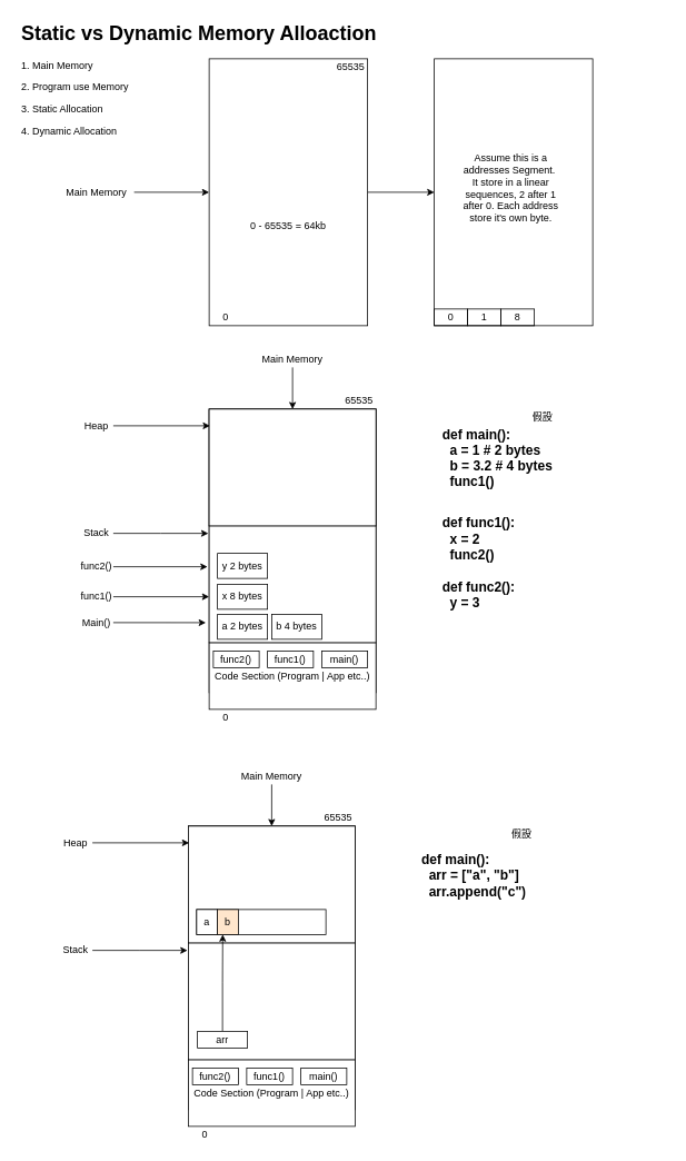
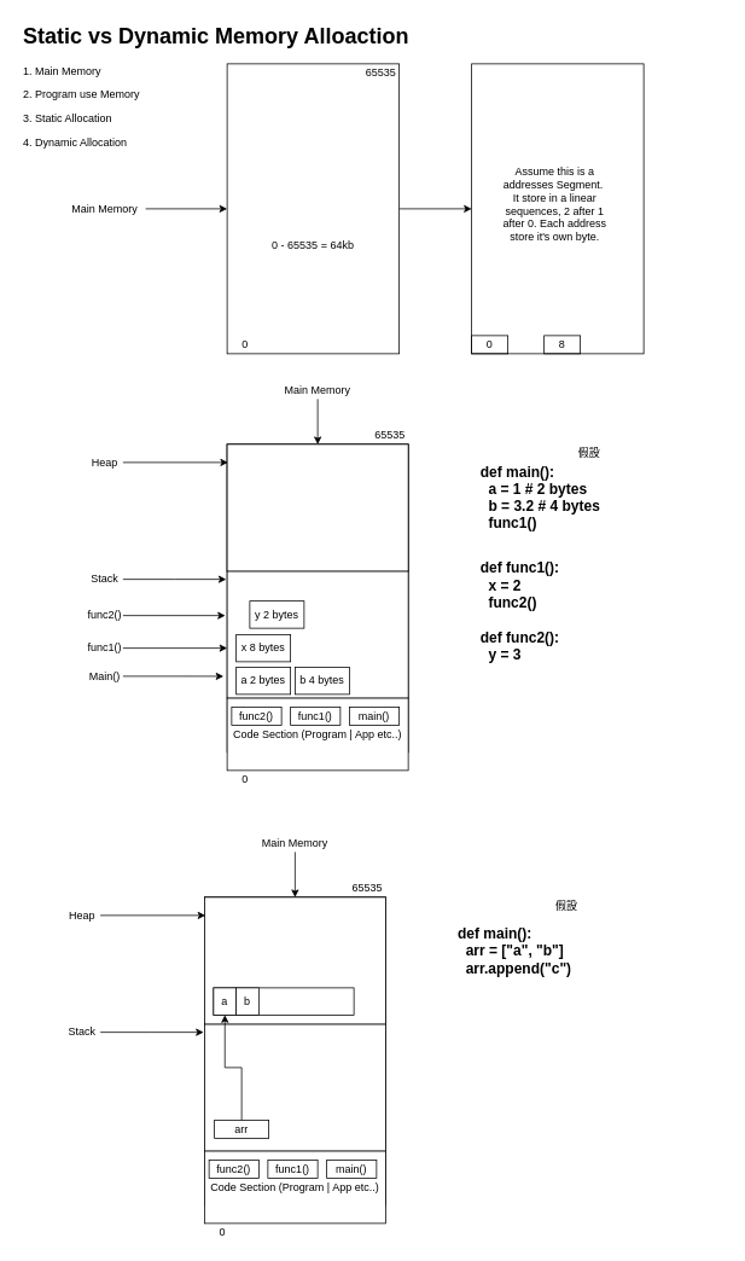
  <mxCell id="0" />
  <mxCell id="1" parent="0" />
  <mxCell id="2" value="" style="rounded=0;whiteSpace=wrap;html=1;strokeColor=#000000;" vertex="1" parent="1"><mxGeometry x="250" y="490" width="200" height="140" as="geometry" /></mxCell>
  <mxCell id="3" value="&lt;h1&gt;Static vs Dynamic Memory Alloaction&lt;/h1&gt;&lt;p&gt;1. Main Memory&lt;/p&gt;&lt;p&gt;2. Program use Memory&lt;/p&gt;&lt;p&gt;3. Static Allocation&lt;/p&gt;&lt;p&gt;4. Dynamic Allocation&lt;/p&gt;" style="text;html=1;strokeColor=none;fillColor=none;spacing=5;spacingTop=-20;whiteSpace=wrap;overflow=hidden;rounded=0;" vertex="1" parent="1"><mxGeometry x="20" y="20" width="550" height="150" as="geometry" /></mxCell>
  <mxCell id="4" value="" style="edgeStyle=orthogonalEdgeStyle;rounded=0;orthogonalLoop=1;jettySize=auto;html=1;" edge="1" parent="1" source="5" target="9"><mxGeometry relative="1" as="geometry" /></mxCell>
  <mxCell id="5" value="" style="rounded=0;whiteSpace=wrap;html=1;" vertex="1" parent="1"><mxGeometry x="250" y="70" width="190" height="320" as="geometry" /></mxCell>
  <mxCell id="6" value="0" style="text;html=1;strokeColor=none;fillColor=none;align=center;verticalAlign=middle;whiteSpace=wrap;rounded=0;" vertex="1" parent="1"><mxGeometry x="250" y="370" width="40" height="20" as="geometry" /></mxCell>
  <mxCell id="7" value="65535" style="text;html=1;strokeColor=none;fillColor=none;align=center;verticalAlign=middle;whiteSpace=wrap;rounded=0;" vertex="1" parent="1"><mxGeometry x="400" y="70" width="40" height="20" as="geometry" /></mxCell>
  <mxCell id="8" value="0 - 65535 = 64kb" style="text;html=1;strokeColor=none;fillColor=none;align=center;verticalAlign=middle;whiteSpace=wrap;rounded=0;" vertex="1" parent="1"><mxGeometry x="280" y="260" width="130" height="20" as="geometry" /></mxCell>
  <mxCell id="9" value="" style="rounded=0;whiteSpace=wrap;html=1;" vertex="1" parent="1"><mxGeometry x="520" y="70" width="190" height="320" as="geometry" /></mxCell>
  <mxCell id="10" value="0" style="text;html=1;fillColor=none;align=center;verticalAlign=middle;whiteSpace=wrap;rounded=0;strokeColor=#000000;" vertex="1" parent="1"><mxGeometry x="520" y="370" width="40" height="20" as="geometry" /></mxCell>
- <mxCell id="11" value="1" style="text;html=1;fillColor=none;align=center;verticalAlign=middle;whiteSpace=wrap;rounded=0;strokeColor=#000000;" vertex="1" parent="1"><mxGeometry x="560" y="370" width="40" height="20" as="geometry" /></mxCell>
  <mxCell id="12" value="8" style="text;html=1;fillColor=none;align=center;verticalAlign=middle;whiteSpace=wrap;rounded=0;strokeColor=#000000;" vertex="1" parent="1"><mxGeometry x="600" y="370" width="40" height="20" as="geometry" /></mxCell>
  <mxCell id="13" value="Assume this is a addresses Segment.&amp;nbsp;&lt;br&gt;It store in a linear sequences, 2 after 1 after 0. Each address store it's own byte." style="text;html=1;strokeColor=none;fillColor=none;align=center;verticalAlign=middle;whiteSpace=wrap;rounded=0;" vertex="1" parent="1"><mxGeometry x="544" y="120" width="136" height="210" as="geometry" /></mxCell>
  <mxCell id="14" value="" style="edgeStyle=orthogonalEdgeStyle;rounded=0;orthogonalLoop=1;jettySize=auto;html=1;" edge="1" parent="1" source="15" target="5"><mxGeometry relative="1" as="geometry" /></mxCell>
  <mxCell id="15" value="Main Memory" style="text;html=1;strokeColor=none;fillColor=none;align=center;verticalAlign=middle;whiteSpace=wrap;rounded=0;" vertex="1" parent="1"><mxGeometry x="70" y="220" width="90" height="20" as="geometry" /></mxCell>
  <mxCell id="16" value="" style="edgeStyle=orthogonalEdgeStyle;rounded=0;orthogonalLoop=1;jettySize=auto;html=1;" edge="1" parent="1" source="17" target="18"><mxGeometry relative="1" as="geometry" /></mxCell>
  <mxCell id="17" value="Main Memory" style="text;html=1;strokeColor=none;fillColor=none;align=center;verticalAlign=middle;whiteSpace=wrap;rounded=0;" vertex="1" parent="1"><mxGeometry x="305" y="420" width="90" height="20" as="geometry" /></mxCell>
  <mxCell id="18" value="" style="whiteSpace=wrap;html=1;strokeColor=#000000;" vertex="1" parent="1"><mxGeometry x="250" y="490" width="200" height="340" as="geometry" /></mxCell>
  <mxCell id="19" value="Code Section (Program | App etc..)" style="rounded=0;whiteSpace=wrap;html=1;strokeColor=#000000;" vertex="1" parent="1"><mxGeometry x="250" y="770" width="200" height="80" as="geometry" /></mxCell>
  <mxCell id="20" value="0" style="text;html=1;strokeColor=none;fillColor=none;align=center;verticalAlign=middle;whiteSpace=wrap;rounded=0;" vertex="1" parent="1"><mxGeometry x="250" y="850" width="40" height="20" as="geometry" /></mxCell>
  <mxCell id="21" value="65535" style="text;html=1;strokeColor=none;fillColor=none;align=center;verticalAlign=middle;whiteSpace=wrap;rounded=0;" vertex="1" parent="1"><mxGeometry x="410" y="470" width="40" height="20" as="geometry" /></mxCell>
  <mxCell id="22" value="" style="rounded=0;whiteSpace=wrap;html=1;strokeColor=#000000;" vertex="1" parent="1"><mxGeometry x="250" y="630" width="200" height="140" as="geometry" /></mxCell>
  <mxCell id="23" value="" style="rounded=0;whiteSpace=wrap;html=1;strokeColor=#000000;" vertex="1" parent="1"><mxGeometry x="250" y="490" width="200" height="140" as="geometry" /></mxCell>
  <mxCell id="24" value="假設" style="text;html=1;strokeColor=none;fillColor=none;align=center;verticalAlign=middle;whiteSpace=wrap;rounded=0;" vertex="1" parent="1"><mxGeometry x="550" y="490" width="200" height="20" as="geometry" /></mxCell>
  <mxCell id="25" value="a 2 bytes" style="rounded=0;whiteSpace=wrap;html=1;strokeColor=#000000;" vertex="1" parent="1"><mxGeometry x="260" y="736" width="60" height="30" as="geometry" /></mxCell>
  <mxCell id="26" value="b 4 bytes" style="rounded=0;whiteSpace=wrap;html=1;strokeColor=#000000;" vertex="1" parent="1"><mxGeometry x="325" y="736" width="60" height="30" as="geometry" /></mxCell>
  <mxCell id="27" value="&lt;h1 style=&quot;font-size: 16px&quot;&gt;def main():&lt;br&gt;&amp;nbsp; a = 1 # 2 bytes&lt;br&gt;&amp;nbsp; b = 3.2 # 4 bytes&lt;br&gt;&amp;nbsp; func1()&lt;/h1&gt;&lt;h1 style=&quot;font-size: 16px&quot;&gt;&lt;br&gt;def func1():&lt;br&gt;&amp;nbsp; x = 2&lt;br&gt;&amp;nbsp; func2()&lt;br&gt;&lt;br&gt;def func2():&lt;br&gt;&amp;nbsp; y = 3&lt;/h1&gt;" style="text;html=1;strokeColor=none;fillColor=none;spacing=5;spacingTop=-20;whiteSpace=wrap;overflow=hidden;rounded=0;" vertex="1" parent="1"><mxGeometry x="525" y="510" width="275" height="310" as="geometry" /></mxCell>
  <mxCell id="28" value="func2()" style="rounded=0;whiteSpace=wrap;html=1;strokeColor=#000000;" vertex="1" parent="1"><mxGeometry x="255" y="780" width="55" height="20" as="geometry" /></mxCell>
  <mxCell id="29" value="func1()" style="rounded=0;whiteSpace=wrap;html=1;strokeColor=#000000;" vertex="1" parent="1"><mxGeometry x="320" y="780" width="55" height="20" as="geometry" /></mxCell>
  <mxCell id="30" value="main()" style="rounded=0;whiteSpace=wrap;html=1;strokeColor=#000000;" vertex="1" parent="1"><mxGeometry x="385" y="780" width="55" height="20" as="geometry" /></mxCell>
  <mxCell id="31" value="" style="edgeStyle=orthogonalEdgeStyle;rounded=0;orthogonalLoop=1;jettySize=auto;html=1;" edge="1" parent="1" source="32"><mxGeometry relative="1" as="geometry"><mxPoint x="249" y="639" as="targetPoint" /></mxGeometry></mxCell>
  <mxCell id="32" value="Stack" style="text;html=1;strokeColor=none;fillColor=none;align=center;verticalAlign=middle;whiteSpace=wrap;rounded=0;" vertex="1" parent="1"><mxGeometry x="95" y="629" width="40" height="20" as="geometry" /></mxCell>
  <mxCell id="33" style="edgeStyle=orthogonalEdgeStyle;rounded=0;orthogonalLoop=1;jettySize=auto;html=1;entryX=0.005;entryY=0.143;entryDx=0;entryDy=0;entryPerimeter=0;" edge="1" parent="1" source="34" target="23"><mxGeometry relative="1" as="geometry" /></mxCell>
  <mxCell id="34" value="Heap" style="text;html=1;strokeColor=none;fillColor=none;align=center;verticalAlign=middle;whiteSpace=wrap;rounded=0;" vertex="1" parent="1"><mxGeometry x="95" y="500" width="40" height="20" as="geometry" /></mxCell>
  <mxCell id="35" style="edgeStyle=orthogonalEdgeStyle;rounded=0;orthogonalLoop=1;jettySize=auto;html=1;entryX=-0.02;entryY=0.829;entryDx=0;entryDy=0;entryPerimeter=0;" edge="1" parent="1" source="36" target="22"><mxGeometry relative="1" as="geometry" /></mxCell>
  <mxCell id="36" value="Main()" style="text;html=1;strokeColor=none;fillColor=none;align=center;verticalAlign=middle;whiteSpace=wrap;rounded=0;" vertex="1" parent="1"><mxGeometry x="95" y="736" width="40" height="20" as="geometry" /></mxCell>
  <mxCell id="37" style="edgeStyle=orthogonalEdgeStyle;rounded=0;orthogonalLoop=1;jettySize=auto;html=1;entryX=0;entryY=0.607;entryDx=0;entryDy=0;entryPerimeter=0;" edge="1" parent="1" source="38" target="22"><mxGeometry relative="1" as="geometry" /></mxCell>
  <mxCell id="38" value="func1()" style="text;html=1;strokeColor=none;fillColor=none;align=center;verticalAlign=middle;whiteSpace=wrap;rounded=0;" vertex="1" parent="1"><mxGeometry x="95" y="705" width="40" height="20" as="geometry" /></mxCell>
  <mxCell id="39" value="x 8 bytes" style="rounded=0;whiteSpace=wrap;html=1;strokeColor=#000000;" vertex="1" parent="1"><mxGeometry x="260" y="700" width="60" height="30" as="geometry" /></mxCell>
- <mxCell id="40" value="y 2 bytes" style="rounded=0;whiteSpace=wrap;html=1;strokeColor=#000000;" vertex="1" parent="1"><mxGeometry x="260" y="663" width="60" height="30" as="geometry" /></mxCell>
+ <mxCell id="40" value="y 2 bytes" style="rounded=0;whiteSpace=wrap;html=1;strokeColor=#000000;" vertex="1" parent="1"><mxGeometry x="275" y="663" width="60" height="30" as="geometry" /></mxCell>
  <mxCell id="41" style="edgeStyle=orthogonalEdgeStyle;rounded=0;orthogonalLoop=1;jettySize=auto;html=1;entryX=-0.01;entryY=0.35;entryDx=0;entryDy=0;entryPerimeter=0;" edge="1" parent="1" source="42" target="22"><mxGeometry relative="1" as="geometry" /></mxCell>
  <mxCell id="42" value="func2()" style="text;html=1;strokeColor=none;fillColor=none;align=center;verticalAlign=middle;whiteSpace=wrap;rounded=0;" vertex="1" parent="1"><mxGeometry x="95" y="669" width="40" height="20" as="geometry" /></mxCell>
  <mxCell id="43" value="" style="rounded=0;whiteSpace=wrap;html=1;strokeColor=#000000;" vertex="1" parent="1"><mxGeometry x="225" y="990" width="200" height="140" as="geometry" /></mxCell>
  <mxCell id="44" value="" style="edgeStyle=orthogonalEdgeStyle;rounded=0;orthogonalLoop=1;jettySize=auto;html=1;" edge="1" parent="1" source="45" target="46"><mxGeometry relative="1" as="geometry" /></mxCell>
  <mxCell id="45" value="Main Memory" style="text;html=1;strokeColor=none;fillColor=none;align=center;verticalAlign=middle;whiteSpace=wrap;rounded=0;" vertex="1" parent="1"><mxGeometry x="280" y="920" width="90" height="20" as="geometry" /></mxCell>
  <mxCell id="46" value="" style="whiteSpace=wrap;html=1;strokeColor=#000000;" vertex="1" parent="1"><mxGeometry x="225" y="990" width="200" height="340" as="geometry" /></mxCell>
  <mxCell id="47" value="Code Section (Program | App etc..)" style="rounded=0;whiteSpace=wrap;html=1;strokeColor=#000000;" vertex="1" parent="1"><mxGeometry x="225" y="1270" width="200" height="80" as="geometry" /></mxCell>
  <mxCell id="48" value="0" style="text;html=1;strokeColor=none;fillColor=none;align=center;verticalAlign=middle;whiteSpace=wrap;rounded=0;" vertex="1" parent="1"><mxGeometry x="225" y="1350" width="40" height="20" as="geometry" /></mxCell>
  <mxCell id="49" value="65535" style="text;html=1;strokeColor=none;fillColor=none;align=center;verticalAlign=middle;whiteSpace=wrap;rounded=0;" vertex="1" parent="1"><mxGeometry x="385" y="970" width="40" height="20" as="geometry" /></mxCell>
  <mxCell id="50" value="" style="rounded=0;whiteSpace=wrap;html=1;strokeColor=#000000;" vertex="1" parent="1"><mxGeometry x="225" y="1130" width="200" height="140" as="geometry" /></mxCell>
  <mxCell id="51" value="" style="rounded=0;whiteSpace=wrap;html=1;strokeColor=#000000;" vertex="1" parent="1"><mxGeometry x="225" y="990" width="200" height="140" as="geometry" /></mxCell>
  <mxCell id="52" value="假設" style="text;html=1;strokeColor=none;fillColor=none;align=center;verticalAlign=middle;whiteSpace=wrap;rounded=0;" vertex="1" parent="1"><mxGeometry x="525" y="990" width="200" height="20" as="geometry" /></mxCell>
- <mxCell id="53" style="edgeStyle=orthogonalEdgeStyle;rounded=0;orthogonalLoop=1;jettySize=auto;html=1;entryX=0.25;entryY=1;entryDx=0;entryDy=0;" edge="1" parent="1" source="54" target="65"><mxGeometry relative="1" as="geometry" /></mxCell>
+ <mxCell id="53" style="edgeStyle=orthogonalEdgeStyle;rounded=0;orthogonalLoop=1;jettySize=auto;html=1;" edge="1" parent="1" source="54" target="64"><mxGeometry relative="1" as="geometry" /></mxCell>
  <mxCell id="54" value="arr" style="rounded=0;whiteSpace=wrap;html=1;strokeColor=#000000;" vertex="1" parent="1"><mxGeometry x="236" y="1236" width="60" height="20" as="geometry" /></mxCell>
  <mxCell id="55" value="func2()" style="rounded=0;whiteSpace=wrap;html=1;strokeColor=#000000;" vertex="1" parent="1"><mxGeometry x="230" y="1280" width="55" height="20" as="geometry" /></mxCell>
  <mxCell id="56" value="func1()" style="rounded=0;whiteSpace=wrap;html=1;strokeColor=#000000;" vertex="1" parent="1"><mxGeometry x="295" y="1280" width="55" height="20" as="geometry" /></mxCell>
  <mxCell id="57" value="main()" style="rounded=0;whiteSpace=wrap;html=1;strokeColor=#000000;" vertex="1" parent="1"><mxGeometry x="360" y="1280" width="55" height="20" as="geometry" /></mxCell>
  <mxCell id="58" value="" style="edgeStyle=orthogonalEdgeStyle;rounded=0;orthogonalLoop=1;jettySize=auto;html=1;" edge="1" parent="1" source="59"><mxGeometry relative="1" as="geometry"><mxPoint x="224" y="1139" as="targetPoint" /></mxGeometry></mxCell>
  <mxCell id="59" value="Stack" style="text;html=1;strokeColor=none;fillColor=none;align=center;verticalAlign=middle;whiteSpace=wrap;rounded=0;" vertex="1" parent="1"><mxGeometry x="70" y="1129" width="40" height="20" as="geometry" /></mxCell>
  <mxCell id="60" style="edgeStyle=orthogonalEdgeStyle;rounded=0;orthogonalLoop=1;jettySize=auto;html=1;entryX=0.005;entryY=0.143;entryDx=0;entryDy=0;entryPerimeter=0;" edge="1" parent="1" source="61" target="51"><mxGeometry relative="1" as="geometry" /></mxCell>
  <mxCell id="61" value="Heap" style="text;html=1;strokeColor=none;fillColor=none;align=center;verticalAlign=middle;whiteSpace=wrap;rounded=0;" vertex="1" parent="1"><mxGeometry x="70" y="1000" width="40" height="20" as="geometry" /></mxCell>
  <mxCell id="62" value="&lt;h1 style=&quot;font-size: 16px&quot;&gt;def main():&lt;br&gt;&amp;nbsp; arr = [&quot;a&quot;, &quot;b&quot;]&lt;br&gt;&amp;nbsp; arr.append(&quot;c&quot;)&lt;/h1&gt;" style="text;html=1;strokeColor=none;fillColor=none;spacing=5;spacingTop=-20;whiteSpace=wrap;overflow=hidden;rounded=0;" vertex="1" parent="1"><mxGeometry x="500" y="1020" width="275" height="310" as="geometry" /></mxCell>
  <mxCell id="63" value="" style="rounded=0;whiteSpace=wrap;html=1;strokeColor=#000000;" vertex="1" parent="1"><mxGeometry x="235" y="1090" width="155" height="30" as="geometry" /></mxCell>
  <mxCell id="64" value="a" style="rounded=0;whiteSpace=wrap;html=1;strokeColor=#000000;" vertex="1" parent="1"><mxGeometry x="235" y="1090" width="25" height="30" as="geometry" /></mxCell>
- <mxCell id="65" value="b" style="rounded=0;whiteSpace=wrap;html=1;strokeColor=#000000;fillColor=#ffe6cc;" vertex="1" parent="1"><mxGeometry x="260" y="1090" width="25" height="30" as="geometry" /></mxCell>
+ <mxCell id="65" value="b" style="rounded=0;whiteSpace=wrap;html=1;strokeColor=#000000;" vertex="1" parent="1"><mxGeometry x="260" y="1090" width="25" height="30" as="geometry" /></mxCell>
